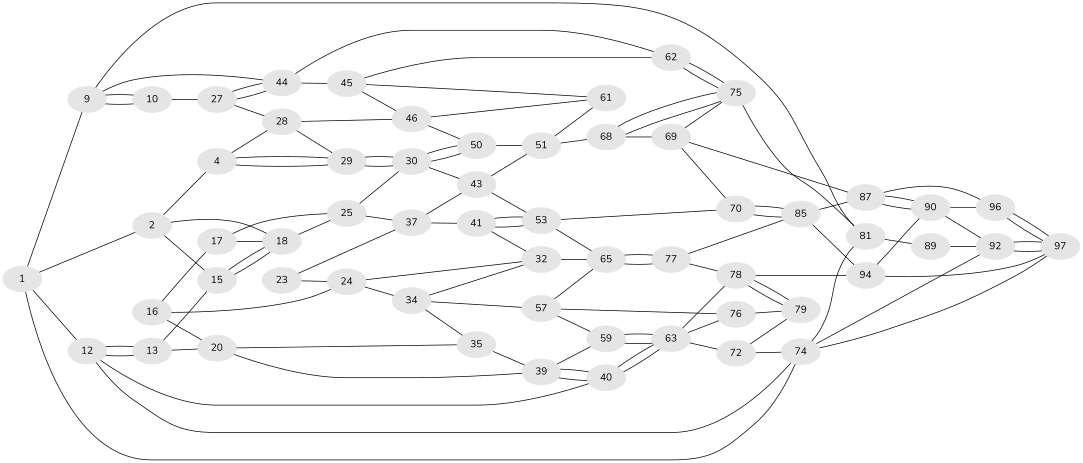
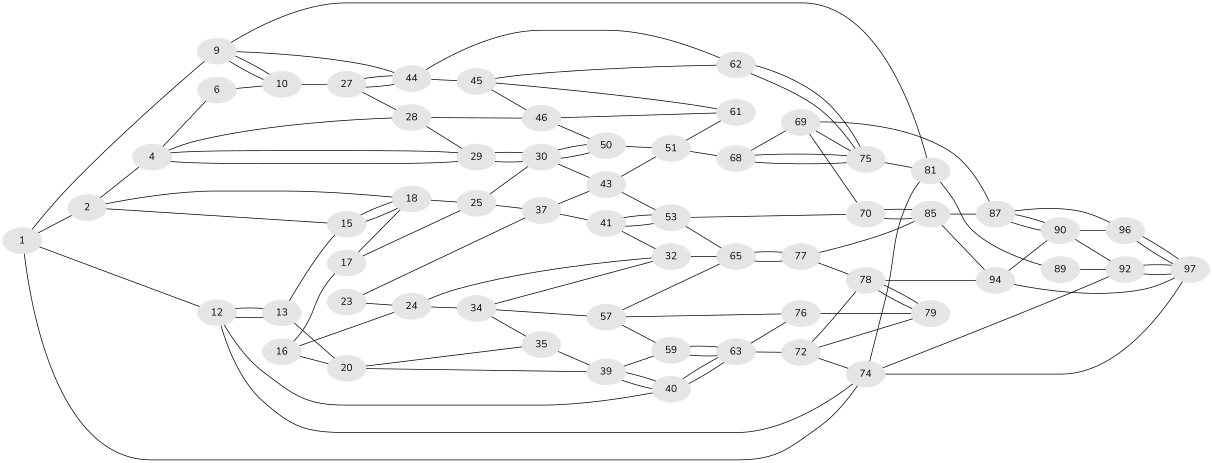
  graph {
    fontname=Nunito
    rankdir=LR
    node [color=gray90 fontname=Nunito style=filled]
    edge [fontname=Nunito]
    1 [super="+8"]
    2 [super="+3"]
    9 [super="+47"]
    12
    74 [super="+80"]
    4 [super="+5"]
    15
    18 [super="+21"]
    10 [super="+11"]
    44 [super="+48"]
    81 [super="+82"]
    13 [super="+14"]
    40
    92 [super="+93"]
    97 [super="+98"]
+   6 [super="+7"]
    28 [super="+32"]
    29
    25 [super="+26"]
    46 [super="+49"]
    30 [super="+31"]
    27
    45 [super="+60"]
    62
    89
    20 [super="+36"]
    63 [super="+71"]
    35
    39 [super="+56"]
    16 [super="+19"]
    17 [super="+22"]
    24 [super="+33"]
    34 [super="+55"]
    n34 [label=32 super="+54"]
    23
    37 [super="+38"]
    59
    43 [super="+52"]
    41
    57 [super="+58"]
    65 [super="+66"]
    50
    61
    53 [super="+64"]
    51 [super="+67"]
    76
    72 [super="+73"]
    70
    77
    68
    75 [super="+83"]
    69 [super="+84"]
    85 [super="+86"]
    79
    78 [super="+91"]
    87 [super="+88"]
    90 [super="+95"]
    96
    94
    1 -- 2
    1 -- 9
    1 -- 12
    1 -- 74
    2 -- 4
    2 -- 15
    2 -- 18
    9 -- 10
    9 -- 10
    9 -- 44
    9 -- 81
    12 -- 74
    12 -- 13
    12 -- 13
    12 -- 40
    74 -- 81
    74 -- 92
    74 -- 97
+   4 -- 6
    4 -- 28
    4 -- 29
    4 -- 29
    15 -- 18
    15 -- 18
    18 -- 25
    10 -- 27
    44 -- 45
    44 -- 62
    81 -- 89
    13 -- 15
    13 -- 20
    40 -- 63
    40 -- 63
    92 -- 97
    92 -- 97
+   6 -- 10 [weight=2]
    28 -- 29
    28 -- 46
    29 -- 30
    29 -- 30
    25 -- 30
    25 -- 37
    46 -- 50
    46 -- 61
    30 -- 43
    30 -- 50
    30 -- 50
    27 -- 44
    27 -- 44
    27 -- 28
    45 -- 46
    45 -- 62
    45 -- 61
    62 -- 75
    62 -- 75
    89 -- 92
    20 -- 35
    20 -- 39
    63 -- 76
    63 -- 72
    35 -- 39
    39 -- 40
    39 -- 40
    39 -- 59
    16 -- 20
    16 -- 17
    16 -- 24
    17 -- 18
    17 -- 25
    24 -- 34
    24 -- n34
    34 -- 35
    34 -- n34
    34 -- 57
    n34 -- 65
    23 -- 24
    23 -- 37
    37 -- 43
    37 -- 41
    59 -- 63
    59 -- 63
    43 -- 53
    43 -- 51
    41 -- n34
    41 -- 53
    41 -- 53
    57 -- 59
    57 -- 65
    57 -- 76
    65 -- 77
    65 -- 77
    50 -- 51
    53 -- 65
    53 -- 70
    51 -- 61
    51 -- 68
    76 -- 79
    72 -- 74
    72 -- 79
-   63 -- 78
+   72 -- 78
    70 -- 85
    70 -- 85
    77 -- 85
    77 -- 78
    68 -- 75
    68 -- 75
    68 -- 69
    75 -- 81
    69 -- 70
    69 -- 75
    69 -- 87
    85 -- 87
    85 -- 94
    78 -- 79
    78 -- 79
    78 -- 94
    87 -- 90
    87 -- 90
    87 -- 96
    90 -- 92
    90 -- 96
    96 -- 97
    96 -- 97
    94 -- 97
    94 -- 90
  }
